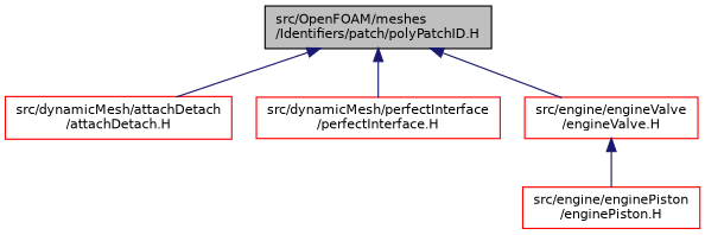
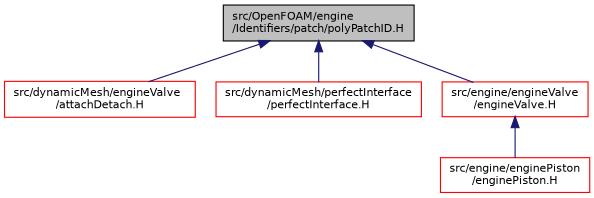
  digraph {
    node [color=red fontname=Helvetica fontsize=10 shape=record]
    edge [color=midnightblue dir=back fontname=Helvetica fontsize=10 labelfontname=Helvetica labelfontsize=10 style=solid]
-   n1 [color=black fillcolor=grey75 fontcolor=black height=0.2 label="src/OpenFOAM/meshes\l/Identifiers/patch/polyPatchID.H" style=filled width=0.4]
-   n2 [height=0.2 label="src/dynamicMesh/attachDetach\l/attachDetach.H" width=0.4]
+   n1 [color=black fillcolor=grey75 fontcolor=black height=0.2 label="src/OpenFOAM/engine\l/Identifiers/patch/polyPatchID.H" style=filled width=0.4]
+   n2 [height=0.2 label="src/dynamicMesh/engineValve\l/attachDetach.H" width=0.4]
    n3 [height=0.2 label="src/dynamicMesh/perfectInterface\l/perfectInterface.H" width=0.4]
    n4 [height=0.2 label="src/engine/engineValve\l/engineValve.H" width=0.4]
    n5 [height=0.2 label="src/engine/enginePiston\l/enginePiston.H" width=0.4]
    n1 -> n2
    n1 -> n3
    n1 -> n4
    n4 -> n5
  }
